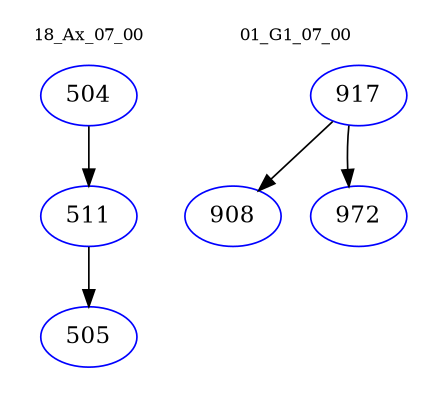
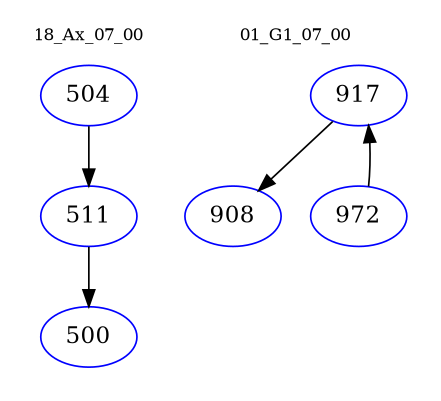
  digraph {
    node [color=blue]
    edge [color=black]
    n1 [label=504]
-   n2 [label=505]
+   n2 [label=500]
    n3 [label=511]
    n4 [label=917]
    n5 [label=908]
    n6 [label=972]
    subgraph cluster_1 {
      color=white
      fontsize=10
      label="18_Ax_07_00"
      n1
      n2
      n3
    }
    subgraph cluster_2 {
      color=white
      fontsize=10
      label="01_G1_07_00"
      n4
      n5
      n6
    }
    n1 -> n3
    n3 -> n2
    n4 -> n5
-   n4 -> n6
+   n6 -> n4
  }
